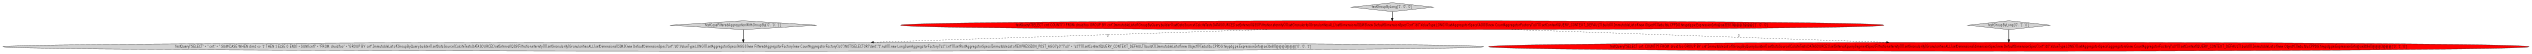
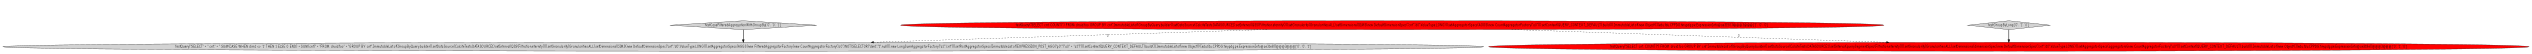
  digraph {
    fontname="Comic Neue"
    node [fillcolor=lightgray shape=diamond style=filled fontname="Comic Neue"]
    edge [style=bold fontname="Comic Neue"]
-   n1 [label="testGroupByLong['1', '0', '0']"]
    n2 [fillcolor=red label="testQuery(\"SELECT cnt, COUNT(*) FROM druid.foo GROUP BY cnt\",ImmutableList.of(GroupByQuery.builder().setDataSource(CalciteTests.DATASOURCE1).setInterval(QSS(Filtration.eternity())).setGranularity(Granularities.ALL).setDimensions(DIMS(new DefaultDimensionSpec(\"cnt\",\"d0\",ValueType.LONG))).setAggregatorSpecs(AGGS(new CountAggregatorFactory(\"a0\"))).setContext(QUERY_CONTEXT_DEFAULT).build()),ImmutableList.of(new Object((((edu.fdu.CPPDG.tinypdg.pe.ExpressionInfo@ae3150))@@@3@@@['1', '0', '0']" shape=ellipse]
    n3 [label="testQuery(\"SELECT\" + \" cnt,\" + \" SUM(CASE WHEN dim1 <> '1' THEN 1 ELSE 0 END) + SUM(cnt)\" + \"FROM druid.foo\" + \"GROUP BY cnt\",ImmutableList.of(GroupByQuery.builder().setDataSource(CalciteTests.DATASOURCE1).setInterval(QSS(Filtration.eternity())).setGranularity(Granularities.ALL).setDimensions(DIMS(new DefaultDimensionSpec(\"cnt\",\"d0\",ValueType.LONG))).setAggregatorSpecs(AGGS(new FilteredAggregatorFactory(new CountAggregatorFactory(\"a0\"),NOT(SELECTOR(\"dim1\",\"1\",null))),new LongSumAggregatorFactory(\"a1\",\"cnt\"))).setPostAggregatorSpecs(ImmutableList.of(EXPRESSION_POST_AGG(\"p0\",\"(\"a0\" + \"a1\")\"))).setContext(QUERY_CONTEXT_DEFAULT).build()),ImmutableList.of(new Object((((edu.fdu.CPPDG.tinypdg.pe.ExpressionInfo@ae31e8))@@@3@@@['0', '0', '1']" shape=ellipse]
    n4 [label="testGroupByLong['0', '1', '0']"]
    n5 [fillcolor=red label="testQuery(\"SELECT cnt, COUNT(*) FROM druid.foo GROUP BY cnt\",ImmutableList.of(GroupByQuery.builder().setDataSource(CalciteTests.DATASOURCE1).setInterval(querySegmentSpec(Filtration.eternity())).setGranularity(Granularities.ALL).setDimensions(dimensionSpec(new DefaultDimensionSpec(\"cnt\",\"d0\",ValueType.LONG))).setAggregatorSpecs(aggregators(new CountAggregatorFactory(\"a0\"))).setContext(QUERY_CONTEXT_DEFAULT).build()),ImmutableList.of(new Object((((edu.fdu.CPPDG.tinypdg.pe.ExpressionInfo@ae318e))@@@3@@@['0', '1', '0']" shape=ellipse]
    n6 [label="testCaseFilteredAggregationWithGroupBy['0', '0', '1']"]
-   n1 -> n2
    n2 -> n3 [label=0 style=dashed]
    n2 -> n5 [label=0 style=dashed]
    n4 -> n5
    n6 -> n3
  }
